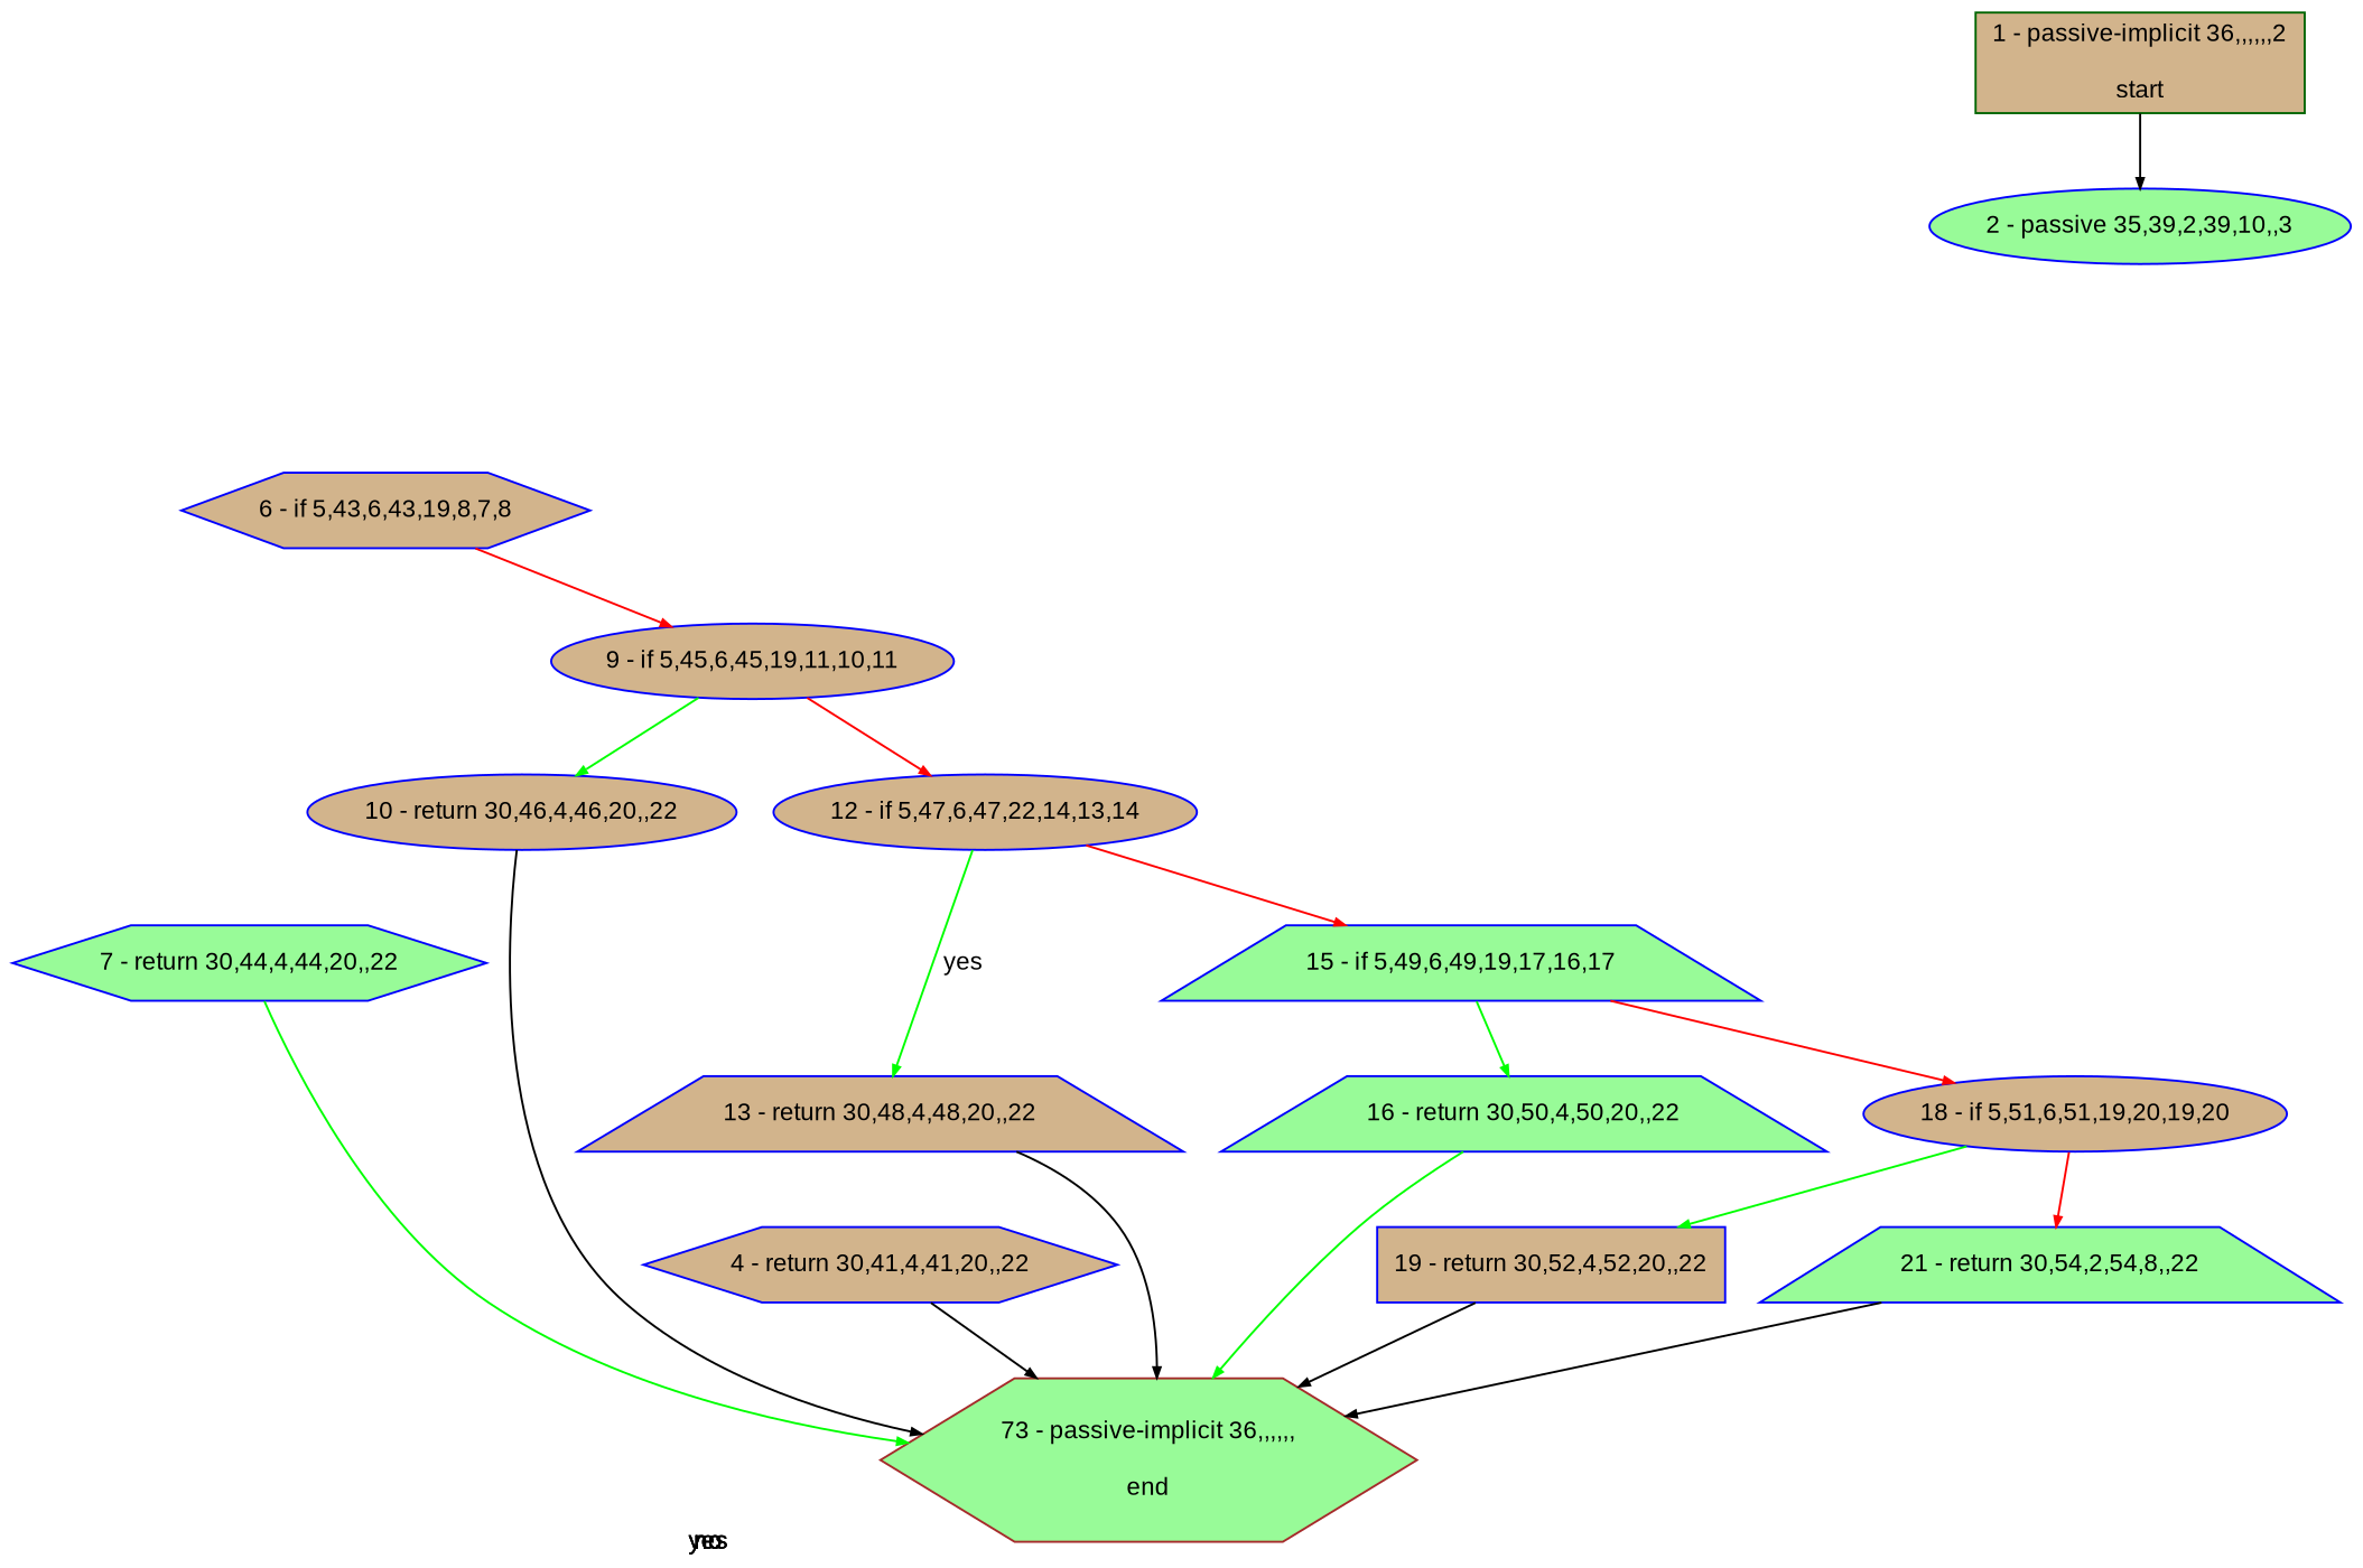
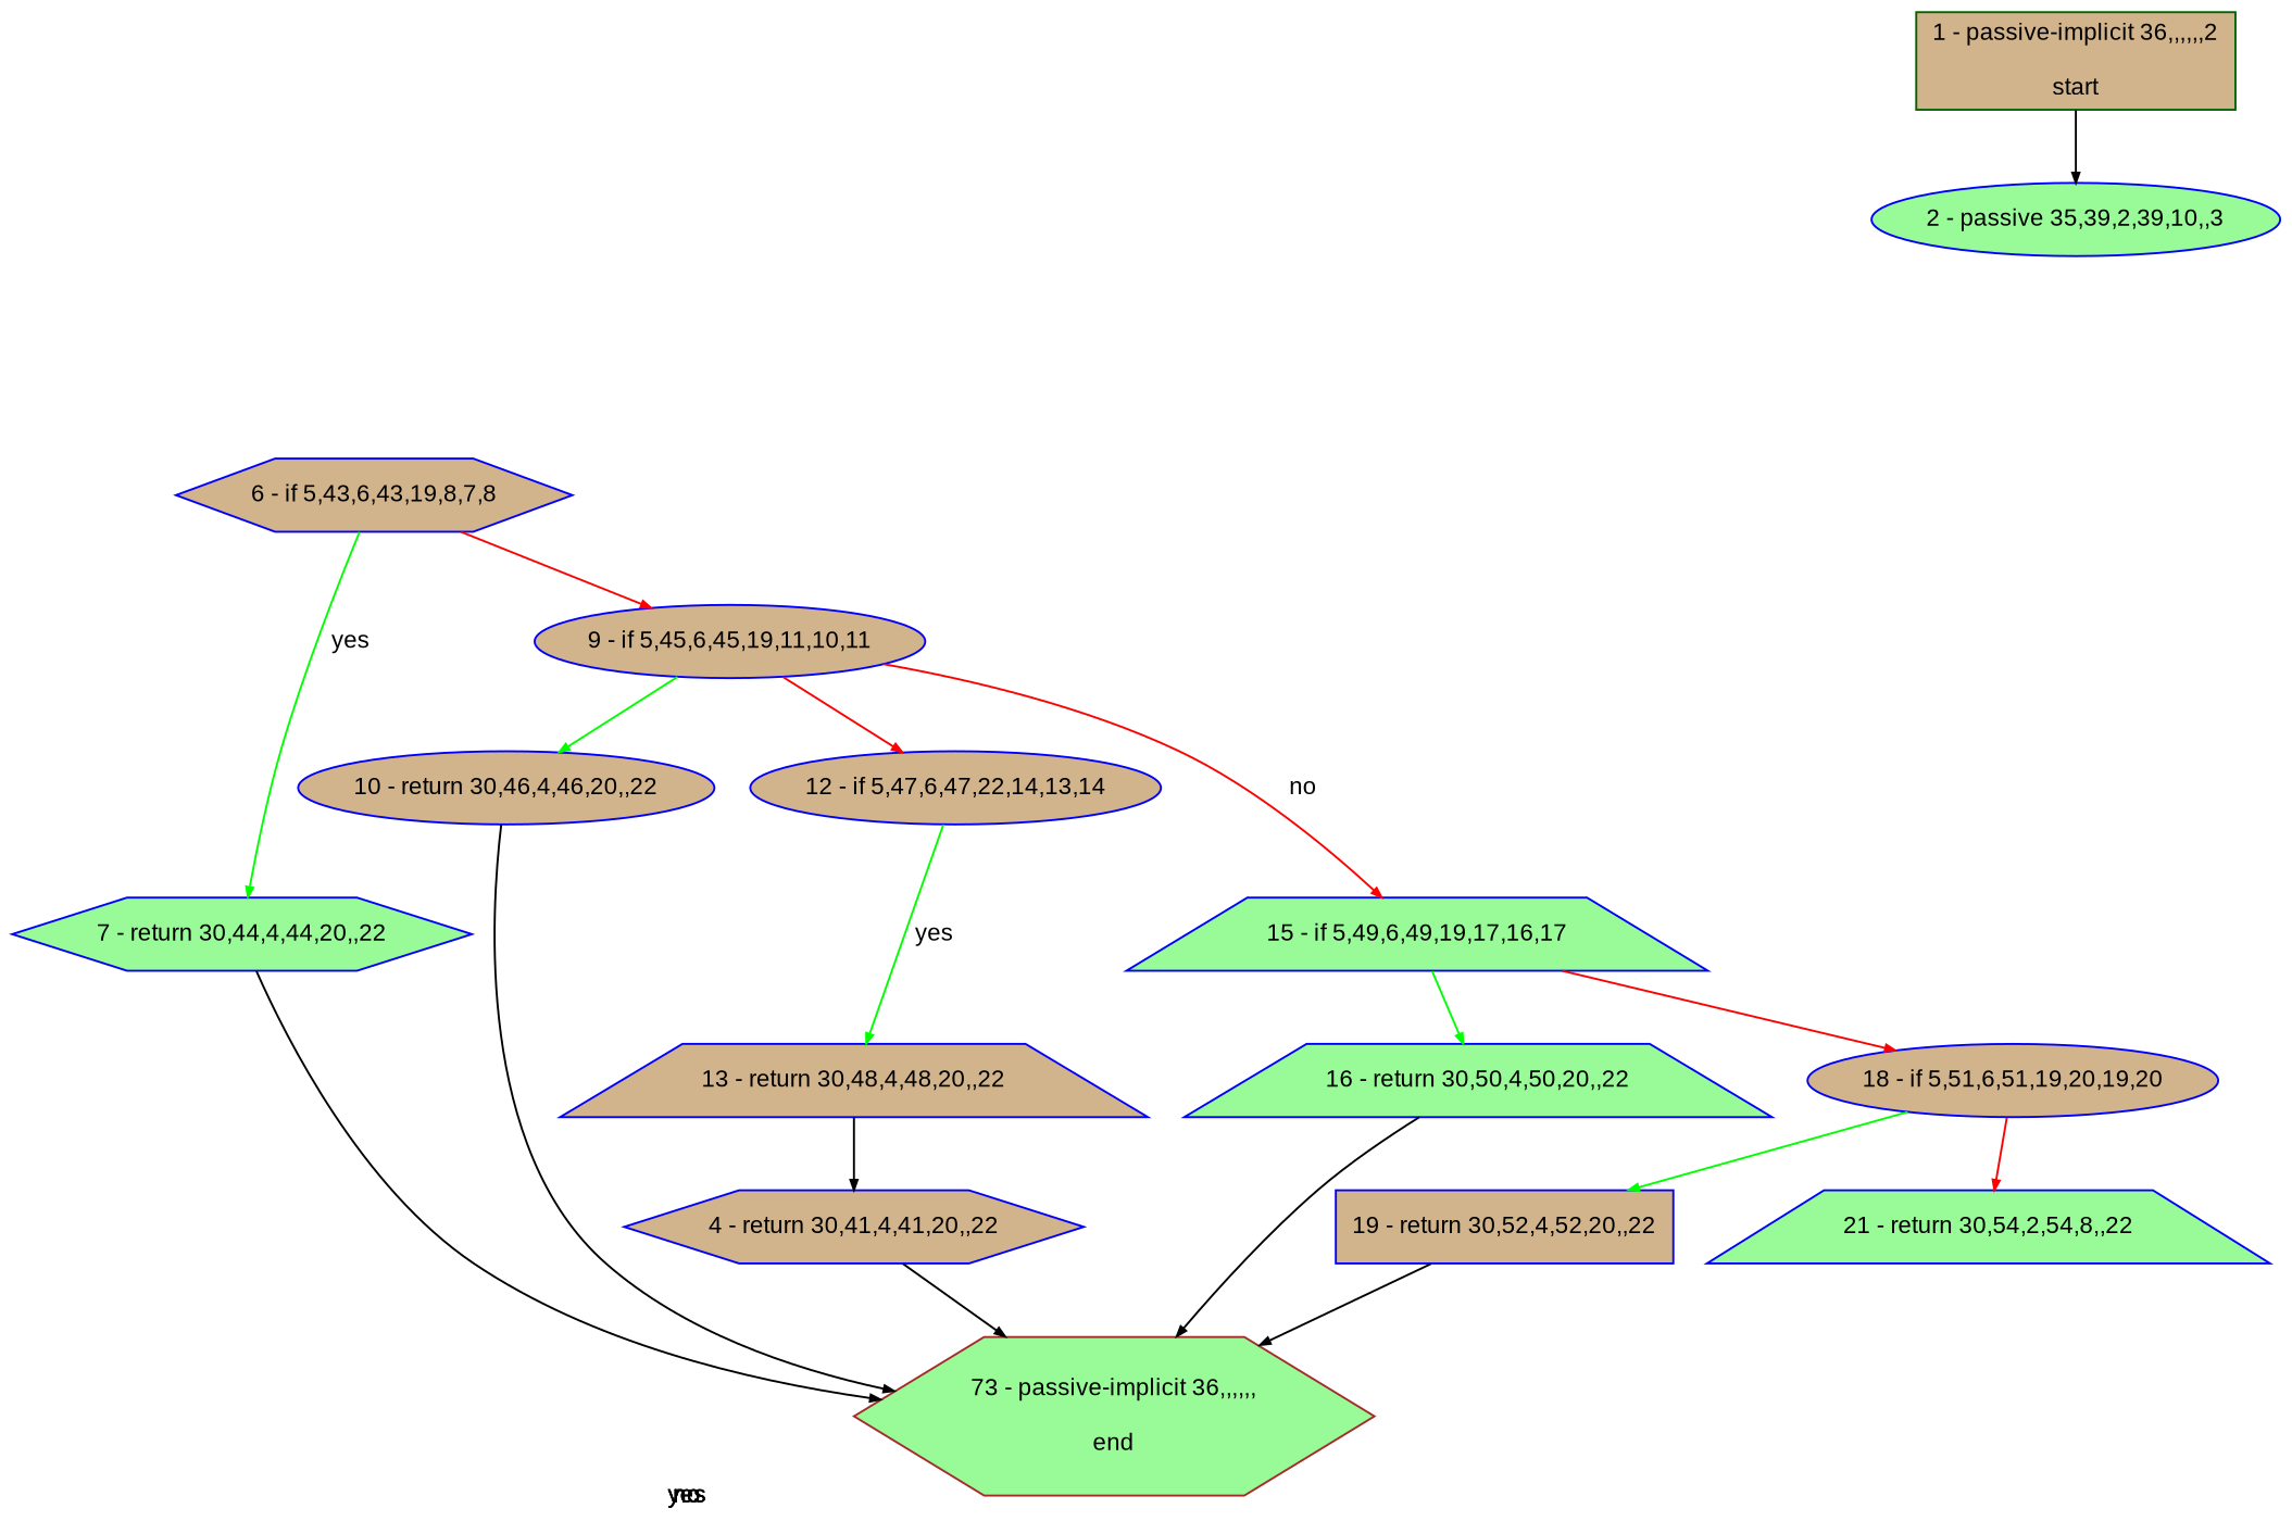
  digraph {
    bgcolor=white
    compound=true
    fillcolor="#FFFFCC"
    fontname=Arial
    fontsize=12
    pack=true
    packmode=clust
    style="rounded,filled"
    node [color="#0000ff" compound=true fillcolor=tan fixedsize=false fontname=Arial fontsize=12 node_initialized=no shape=ellipse style=filled]
    edge [arrowhead=normal arrowsize=0.5 arrowtail=none color="#000000" compound=true dir=forward fontcolor=black fontname=Arial fontsize=12]
    n1 [fillcolor=palegreen label="2 - passive 35,39,2,39,10,,3"]
    n2 [color="#006400" label="1 - passive-implicit 36,,,,,,2\n\nstart" shape=box]
    n3 [label="4 - return 30,41,4,41,20,,22" shape=hexagon]
    n4 [color="#a52a2a" fillcolor=palegreen label="73 - passive-implicit 36,,,,,,\n\nend" shape=hexagon]
    n5 [label="6 - if 5,43,6,43,19,8,7,8" shape=hexagon]
    n6 [fillcolor=palegreen label="7 - return 30,44,4,44,20,,22" shape=hexagon]
    n7 [label="9 - if 5,45,6,45,19,11,10,11"]
    n8 [label="10 - return 30,46,4,46,20,,22"]
    n9 [label="12 - if 5,47,6,47,22,14,13,14"]
    n10 [label="13 - return 30,48,4,48,20,,22" shape=trapezium]
    n11 [fillcolor=palegreen label="15 - if 5,49,6,49,19,17,16,17" shape=trapezium]
    n12 [fillcolor=palegreen label="16 - return 30,50,4,50,20,,22" shape=trapezium]
    n13 [label="18 - if 5,51,6,51,19,20,19,20"]
    n14 [label="19 - return 30,52,4,52,20,,22" shape=box]
    n15 [fillcolor=palegreen label="21 - return 30,54,2,54,8,,22" shape=trapezium]
    n2 -> n1
    n3 -> n4
+   n5 -> n6 [color="#00ff00" label=yes]
    n5 -> n7 [color="#ff0000" label=no]
-   n6 -> n4 [color="#00ff00"]
+   n6 -> n4
    n7 -> n8 [color="#00ff00" label=yes]
    n7 -> n9 [color="#ff0000" label=no]
    n8 -> n4
    n9 -> n10 [color="#00ff00" label=yes]
-   n9 -> n11 [color="#ff0000" label=no]
-   n10 -> n4
+   n7 -> n11 [color="#ff0000" label=no]
+   n10 -> n3
    n11 -> n12 [color="#00ff00" label=yes]
    n11 -> n13 [color="#ff0000" label=no]
-   n12 -> n4 [color="#00ff00"]
+   n12 -> n4
    n13 -> n14 [color="#00ff00" label=yes]
    n13 -> n15 [color="#ff0000" label=no]
    n14 -> n4
-   n15 -> n4
  }
